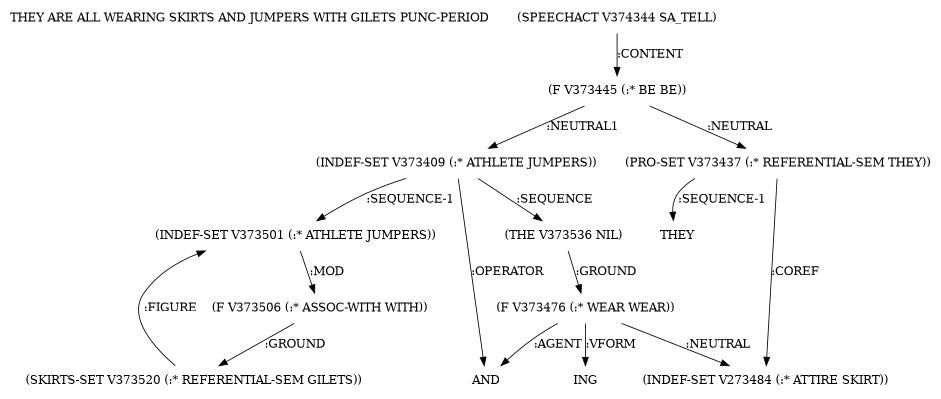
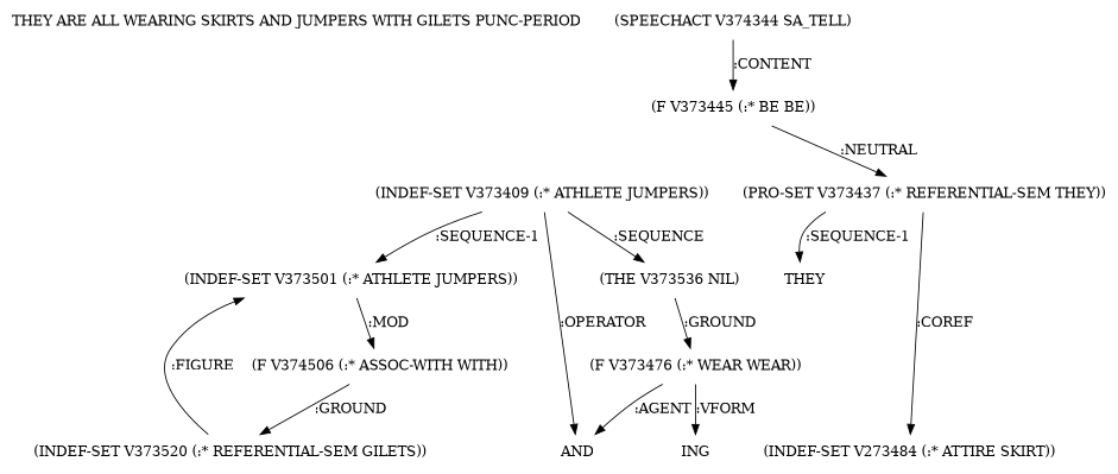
  digraph {
    node [shape=none]
    "THEY ARE ALL WEARING SKIRTS AND JUMPERS WITH GILETS PUNC-PERIOD"
    n2 [label="(SPEECHACT V374344 SA_TELL)"]
    n3 [label="(F V373445 (:* BE BE))"]
    n4 [label="(PRO-SET V373437 (:* REFERENTIAL-SEM THEY))"]
    n5 [label="(INDEF-SET V373409 (:* ATHLETE JUMPERS))"]
    n6 [label=THEY]
    n7 [label="(INDEF-SET V273484 (:* ATTIRE SKIRT))"]
    n8 [label=AND]
    n9 [label="(THE V373536 NIL)"]
    n10 [label="(INDEF-SET V373501 (:* ATHLETE JUMPERS))"]
    n11 [label="(F V373476 (:* WEAR WEAR))"]
-   n12 [label="(F V373506 (:* ASSOC-WITH WITH))"]
+   n12 [label="(F V374506 (:* ASSOC-WITH WITH))"]
    n13 [label=ING]
-   n14 [label="(SKIRTS-SET V373520 (:* REFERENTIAL-SEM GILETS))"]
+   n14 [label="(INDEF-SET V373520 (:* REFERENTIAL-SEM GILETS))"]
    n2 -> n3 [label=":CONTENT"]
    n3 -> n4 [label=":NEUTRAL"]
-   n3 -> n5 [label=":NEUTRAL1"]
    n4 -> n6 [label=":SEQUENCE-1"]
    n4 -> n7 [label=":COREF"]
    n5 -> n8 [label=":OPERATOR"]
    n5 -> n9 [label=":SEQUENCE"]
    n5 -> n10 [label=":SEQUENCE-1"]
    n9 -> n11 [label=":GROUND"]
    n10 -> n12 [label=":MOD"]
-   n11 -> n7 [label=":NEUTRAL"]
    n11 -> n8 [label=":AGENT"]
    n11 -> n13 [label=":VFORM"]
    n12 -> n14 [label=":GROUND"]
    n14 -> n10 [label=":FIGURE"]
  }
